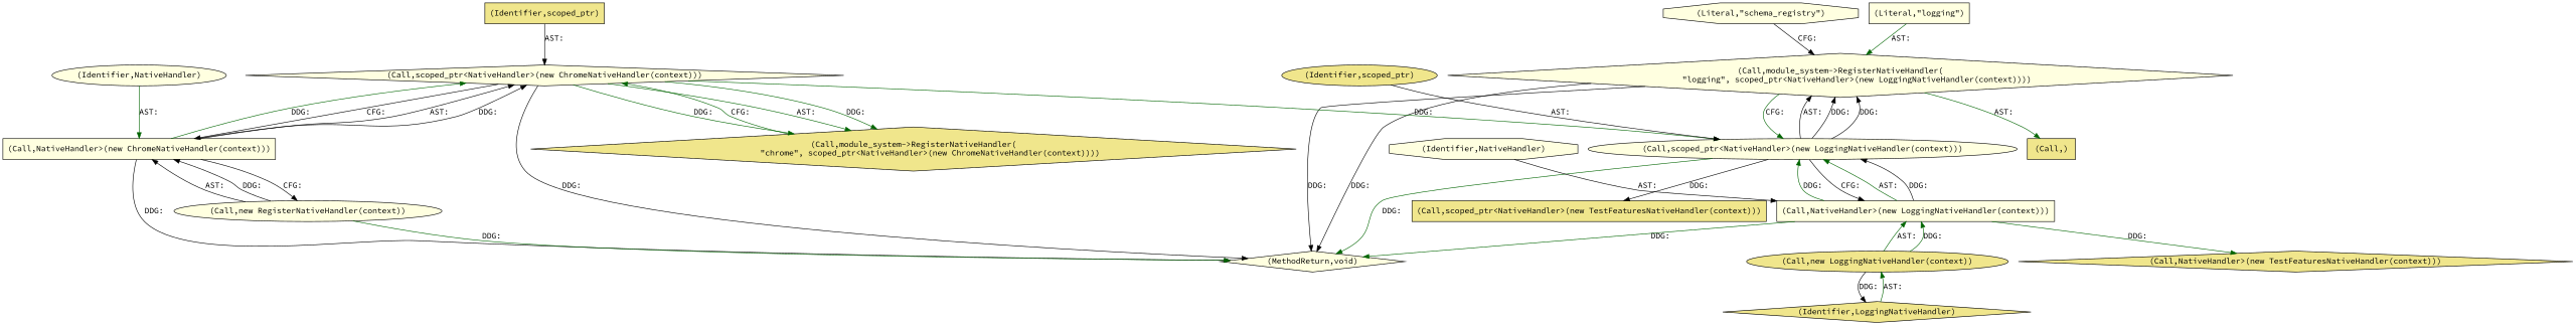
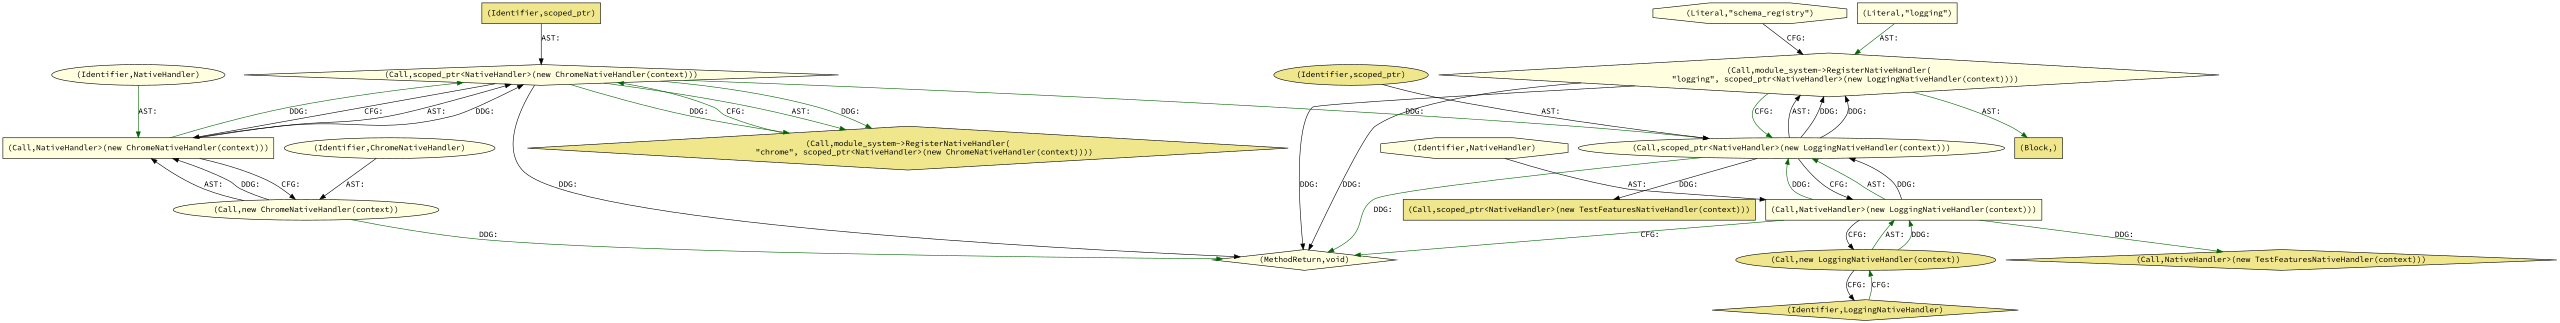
  digraph {
    fontname="Source Code Pro"
    node [fillcolor=lightyellow fontname="Source Code Pro" shape=diamond style=filled]
    edge [color=black fontname="Source Code Pro"]
    n1 [label="(Call,module_system->RegisterNativeHandler(\n       \"logging\", scoped_ptr<NativeHandler>(new LoggingNativeHandler(context))))"]
    n2 [label="(Call,scoped_ptr<NativeHandler>(new LoggingNativeHandler(context)))" shape=ellipse]
-   n3 [fillcolor=khaki label="(Call,)" shape=box]
+   n3 [fillcolor=khaki label="(Block,)" shape=box]
    n4 [label="(MethodReturn,void)"]
    n5 [label="(Call,NativeHandler>(new LoggingNativeHandler(context)))" shape=box]
    n6 [fillcolor=khaki label="(Call,scoped_ptr<NativeHandler>(new TestFeaturesNativeHandler(context)))" shape=box]
    n7 [fillcolor=khaki label="(Call,new LoggingNativeHandler(context))" shape=ellipse]
    n8 [fillcolor=khaki label="(Call,NativeHandler>(new TestFeaturesNativeHandler(context)))"]
    n9 [label="(Call,scoped_ptr<NativeHandler>(new ChromeNativeHandler(context)))"]
    n10 [label="(Call,NativeHandler>(new ChromeNativeHandler(context)))" shape=box]
    n11 [fillcolor=khaki label="(Call,module_system->RegisterNativeHandler(\n       \"chrome\", scoped_ptr<NativeHandler>(new ChromeNativeHandler(context))))"]
-   n12 [label="(Call,new RegisterNativeHandler(context))" shape=ellipse]
+   n12 [label="(Call,new ChromeNativeHandler(context))" shape=ellipse]
+   n13 [label="(Identifier,ChromeNativeHandler)" shape=ellipse]
    n14 [fillcolor=khaki label="(Identifier,LoggingNativeHandler)"]
    n15 [fillcolor=khaki label="(Identifier,scoped_ptr)" shape=box]
    n16 [fillcolor=khaki label="(Identifier,scoped_ptr)" shape=ellipse]
    n17 [label="(Identifier,NativeHandler)" shape=ellipse]
    n18 [label="(Literal,\"logging\")" shape=box]
    n19 [label="(Literal,\"schema_registry\")" shape=octagon]
    n20 [label="(Identifier,NativeHandler)" shape=octagon]
    n1 -> n2 [color=darkgreen label="CFG: "]
    n1 -> n3 [color=darkgreen label="AST: "]
    n1 -> n4 [label="DDG: "]
    n1 -> n4 [label="DDG: "]
    n2 -> n1 [label="AST: "]
    n2 -> n1 [label="DDG: "]
    n2 -> n1 [label="DDG: "]
    n2 -> n4 [color=darkgreen label="DDG: "]
    n2 -> n5 [label="CFG: "]
    n2 -> n6 [label="DDG: "]
    n5 -> n2 [color=darkgreen label="AST: "]
    n5 -> n2 [label="DDG: "]
    n5 -> n2 [color=darkgreen label="DDG: "]
-   n5 -> n4 [color=darkgreen label="DDG: "]
+   n5 -> n4 [color=darkgreen label="CFG: "]
+   n5 -> n7 [label="CFG: "]
    n5 -> n8 [color=darkgreen label="DDG: "]
    n7 -> n5 [color=darkgreen label="AST: "]
    n7 -> n5 [color=darkgreen label="DDG: "]
-   n7 -> n14 [label="DDG: "]
+   n7 -> n14 [label="CFG: "]
    n9 -> n2 [color=darkgreen label="DDG: "]
    n9 -> n4 [label="DDG: "]
    n9 -> n10 [label="CFG: "]
    n9 -> n11 [color=darkgreen label="AST: "]
    n9 -> n11 [color=darkgreen label="DDG: "]
    n9 -> n11 [color=darkgreen label="DDG: "]
-   n10 -> n4 [label="DDG: "]
    n10 -> n9 [label="AST: "]
    n10 -> n9 [label="DDG: "]
    n10 -> n9 [color=darkgreen label="DDG: "]
    n10 -> n12 [label="CFG: "]
    n11 -> n9 [color=darkgreen label="CFG: "]
    n12 -> n4 [color=darkgreen label="DDG: "]
    n12 -> n10 [label="AST: "]
    n12 -> n10 [label="DDG: "]
-   n14 -> n7 [color=darkgreen label="AST: "]
+   n13 -> n12 [label="AST: "]
+   n14 -> n7 [color=darkgreen label="CFG: "]
    n15 -> n9 [label="AST: "]
    n16 -> n2 [label="AST: "]
    n17 -> n10 [color=darkgreen label="AST: "]
    n18 -> n1 [color=darkgreen label="AST: "]
    n19 -> n1 [label="CFG: "]
    n20 -> n5 [label="AST: "]
  }
